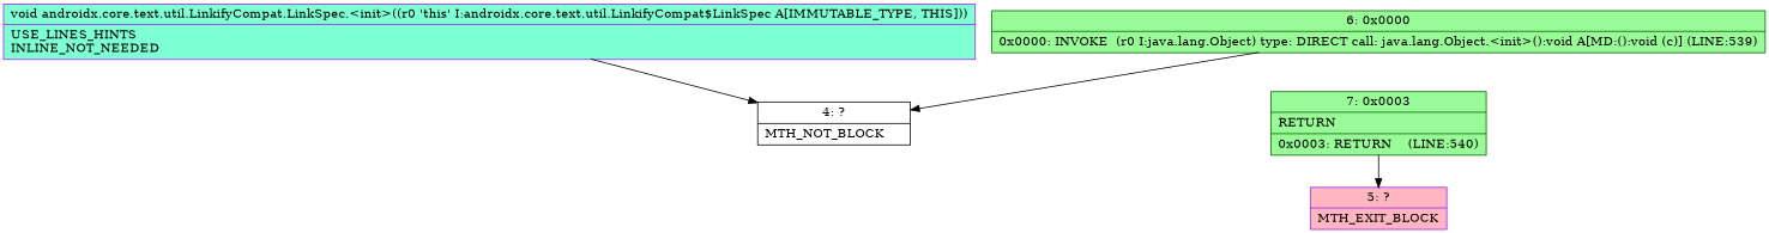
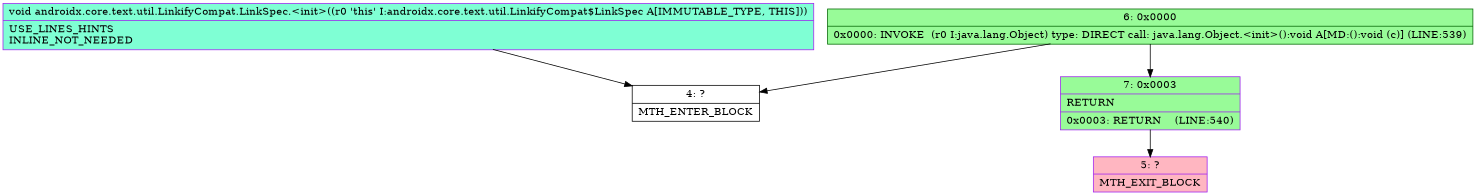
  digraph {
    node [color=darkgreen fillcolor=palegreen shape=record style=filled]
-   n1 [color=black fillcolor=white label="{4\:\ ?|MTH_NOT_BLOCK\l}"]
+   n1 [color=black fillcolor=white label="{4\:\ ?|MTH_ENTER_BLOCK\l}"]
    n2 [label="{6\:\ 0x0000|0x0000: INVOKE  (r0 I:java.lang.Object) type: DIRECT call: java.lang.Object.\<init\>():void A[MD:():void (c)] (LINE:539)\l}"]
-   n3 [label="{7\:\ 0x0003|RETURN\l|0x0003: RETURN    (LINE:540)\l}"]
+   n3 [color=purple label="{7\:\ 0x0003|RETURN\l|0x0003: RETURN    (LINE:540)\l}"]
    n4 [color=purple fillcolor=lightpink label="{5\:\ ?|MTH_EXIT_BLOCK\l}"]
    n5 [color=purple fillcolor=aquamarine label="{void androidx.core.text.util.LinkifyCompat.LinkSpec.\<init\>((r0 'this' I:androidx.core.text.util.LinkifyCompat$LinkSpec A[IMMUTABLE_TYPE, THIS]))  | USE_LINES_HINTS\lINLINE_NOT_NEEDED\l}"]
    n2 -> n1
+   n2 -> n3
    n3 -> n4
    n5 -> n1
  }
